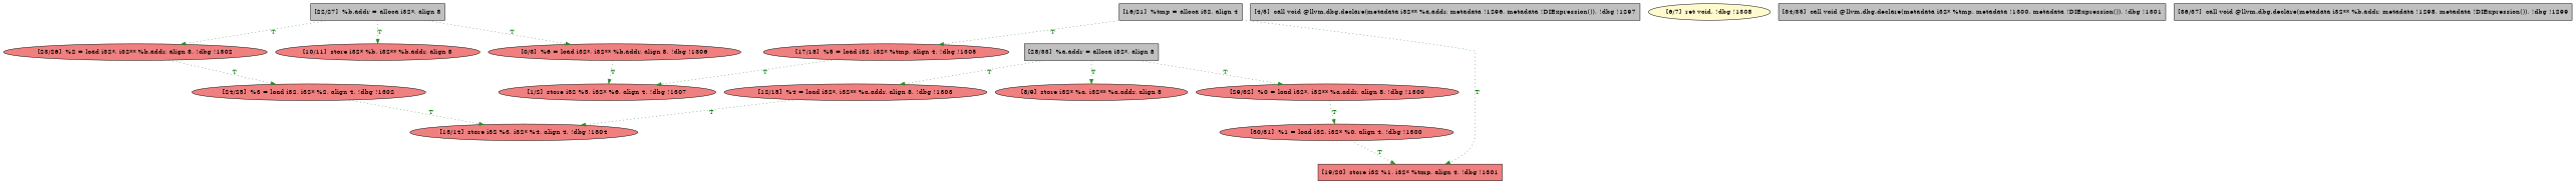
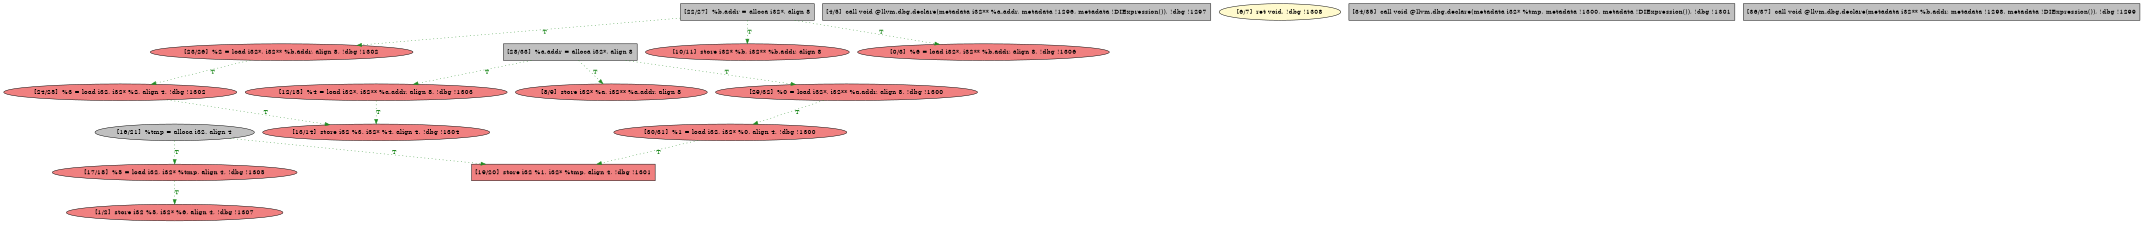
  digraph {
    node [fillcolor=lightcoral shape=ellipse style=filled]
    edge [color=forestgreen fontcolor=forestgreen style=dotted]
    n1 [label="[1/2]  store i32 %5, i32* %6, align 4, !dbg !1307"]
    n2 [label="[29/32]  %0 = load i32*, i32** %a.addr, align 8, !dbg !1300"]
    n3 [label="[30/31]  %1 = load i32, i32* %0, align 4, !dbg !1300"]
    n4 [label="[19/20]  store i32 %1, i32* %tmp, align 4, !dbg !1301" shape=box]
    n5 [fillcolor=grey label="[4/5]  call void @llvm.dbg.declare(metadata i32** %a.addr, metadata !1296, metadata !DIExpression()), !dbg !1297" shape=rectangle]
    n6 [fillcolor=grey label="[22/27]  %b.addr = alloca i32*, align 8" shape=rectangle]
    n7 [label="[23/26]  %2 = load i32*, i32** %b.addr, align 8, !dbg !1302"]
    n8 [label="[10/11]  store i32* %b, i32** %b.addr, align 8"]
    n9 [label="[0/3]  %6 = load i32*, i32** %b.addr, align 8, !dbg !1306"]
    n10 [label="[24/25]  %3 = load i32, i32* %2, align 4, !dbg !1302"]
    n11 [label="[13/14]  store i32 %3, i32* %4, align 4, !dbg !1304"]
    n12 [label="[12/15]  %4 = load i32*, i32** %a.addr, align 8, !dbg !1303"]
    n13 [fillcolor=grey label="[28/33]  %a.addr = alloca i32*, align 8" shape=rectangle]
    n14 [label="[8/9]  store i32* %a, i32** %a.addr, align 8"]
    n15 [fillcolor=lemonchiffon label="[6/7]  ret void, !dbg !1308"]
    n16 [fillcolor=grey label="[34/35]  call void @llvm.dbg.declare(metadata i32* %tmp, metadata !1300, metadata !DIExpression()), !dbg !1301" shape=rectangle]
    n17 [label="[17/18]  %5 = load i32, i32* %tmp, align 4, !dbg !1305"]
-   n18 [fillcolor=grey label="[16/21]  %tmp = alloca i32, align 4" shape=rectangle]
+   n18 [fillcolor=grey label="[16/21]  %tmp = alloca i32, align 4"]
    n19 [fillcolor=grey label="[36/37]  call void @llvm.dbg.declare(metadata i32** %b.addr, metadata !1298, metadata !DIExpression()), !dbg !1299" shape=rectangle]
    n2 -> n3 [label=T]
    n3 -> n4 [label=T]
    n6 -> n7 [label=T]
    n6 -> n8 [label=T]
    n6 -> n9 [label=T]
    n7 -> n10 [label=T]
-   n9 -> n1 [label=T]
    n10 -> n11 [label=T]
    n12 -> n11 [label=T]
    n13 -> n2 [label=T]
    n13 -> n12 [label=T]
    n13 -> n14 [label=T]
    n17 -> n1 [label=T]
    n18 -> n4 [label=T]
    n18 -> n17 [label=T]
  }
